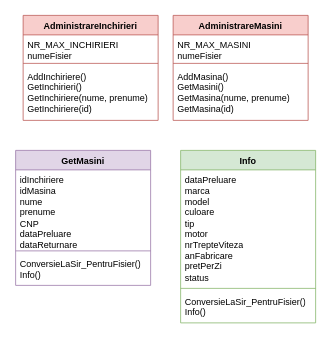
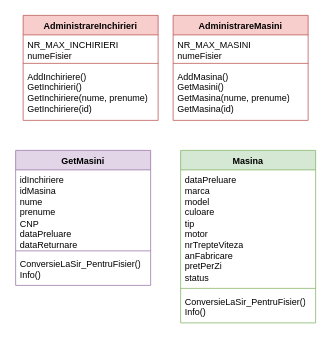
  <mxCell id="0" />
  <mxCell id="1" parent="0" />
  <mxCell id="2" value="GetMasini" style="swimlane;fontStyle=1;align=center;verticalAlign=top;childLayout=stackLayout;horizontal=1;startSize=26;horizontalStack=0;resizeParent=1;resizeParentMax=0;resizeLast=0;collapsible=1;marginBottom=0;whiteSpace=wrap;html=1;fillColor=#e1d5e7;strokeColor=#9673a6;" vertex="1" parent="1"><mxGeometry x="20" y="200" width="180" height="180" as="geometry" /></mxCell>
  <mxCell id="3" value="&lt;div&gt;idInchiriere&lt;/div&gt;&lt;div&gt;idMasina&lt;/div&gt;&lt;div&gt;nume&lt;/div&gt;&lt;div&gt;prenume&lt;/div&gt;&lt;div&gt;CNP&lt;/div&gt;&lt;div&gt;dataPreluare&lt;/div&gt;&lt;div&gt;dataReturnare&lt;/div&gt;" style="text;strokeColor=none;fillColor=none;align=left;verticalAlign=top;spacingLeft=4;spacingRight=4;overflow=hidden;rotatable=0;points=[[0,0.5],[1,0.5]];portConstraint=eastwest;whiteSpace=wrap;html=1;" vertex="1" parent="2"><mxGeometry y="26" width="180" height="104" as="geometry" /></mxCell>
  <mxCell id="4" value="" style="line;strokeWidth=1;fillColor=none;align=left;verticalAlign=middle;spacingTop=-1;spacingLeft=3;spacingRight=3;rotatable=0;labelPosition=right;points=[];portConstraint=eastwest;strokeColor=inherit;" vertex="1" parent="2"><mxGeometry y="130" width="180" height="8" as="geometry" /></mxCell>
  <mxCell id="5" value="ConversieLaSir_PentruFisier()&lt;br style=&quot;border-color: var(--border-color);&quot;&gt;Info()" style="text;strokeColor=none;fillColor=none;align=left;verticalAlign=top;spacingLeft=4;spacingRight=4;overflow=hidden;rotatable=0;points=[[0,0.5],[1,0.5]];portConstraint=eastwest;whiteSpace=wrap;html=1;" vertex="1" parent="2"><mxGeometry y="138" width="180" height="42" as="geometry" /></mxCell>
- <mxCell id="6" value="Info&lt;br&gt;" style="swimlane;fontStyle=1;align=center;verticalAlign=top;childLayout=stackLayout;horizontal=1;startSize=26;horizontalStack=0;resizeParent=1;resizeParentMax=0;resizeLast=0;collapsible=1;marginBottom=0;whiteSpace=wrap;html=1;fillColor=#d5e8d4;strokeColor=#82b366;" vertex="1" parent="1"><mxGeometry x="240" y="200" width="180" height="230" as="geometry" /></mxCell>
+ <mxCell id="6" value="Masina&lt;br&gt;" style="swimlane;fontStyle=1;align=center;verticalAlign=top;childLayout=stackLayout;horizontal=1;startSize=26;horizontalStack=0;resizeParent=1;resizeParentMax=0;resizeLast=0;collapsible=1;marginBottom=0;whiteSpace=wrap;html=1;fillColor=#d5e8d4;strokeColor=#82b366;" vertex="1" parent="1"><mxGeometry x="240" y="200" width="180" height="230" as="geometry" /></mxCell>
  <mxCell id="7" value="&lt;div&gt;dataPreluare&lt;/div&gt;&lt;div&gt;marca&lt;/div&gt;&lt;div&gt;model&lt;/div&gt;&lt;div&gt;culoare&lt;/div&gt;&lt;div&gt;tip&lt;/div&gt;&lt;div&gt;motor&lt;/div&gt;&lt;div&gt;nrTrepteViteza&lt;/div&gt;&lt;div&gt;anFabricare&lt;/div&gt;&lt;div&gt;pretPerZi&lt;/div&gt;&lt;div&gt;status&lt;/div&gt;" style="text;strokeColor=none;fillColor=none;align=left;verticalAlign=top;spacingLeft=4;spacingRight=4;overflow=hidden;rotatable=0;points=[[0,0.5],[1,0.5]];portConstraint=eastwest;whiteSpace=wrap;html=1;" vertex="1" parent="6"><mxGeometry y="26" width="180" height="154" as="geometry" /></mxCell>
  <mxCell id="8" value="" style="line;strokeWidth=1;fillColor=none;align=left;verticalAlign=middle;spacingTop=-1;spacingLeft=3;spacingRight=3;rotatable=0;labelPosition=right;points=[];portConstraint=eastwest;strokeColor=inherit;" vertex="1" parent="6"><mxGeometry y="180" width="180" height="8" as="geometry" /></mxCell>
  <mxCell id="9" value="ConversieLaSir_PentruFisier()&lt;br&gt;Info()" style="text;strokeColor=none;fillColor=none;align=left;verticalAlign=top;spacingLeft=4;spacingRight=4;overflow=hidden;rotatable=0;points=[[0,0.5],[1,0.5]];portConstraint=eastwest;whiteSpace=wrap;html=1;" vertex="1" parent="6"><mxGeometry y="188" width="180" height="42" as="geometry" /></mxCell>
  <mxCell id="10" value="AdministrareMasini" style="swimlane;fontStyle=1;align=center;verticalAlign=top;childLayout=stackLayout;horizontal=1;startSize=26;horizontalStack=0;resizeParent=1;resizeParentMax=0;resizeLast=0;collapsible=1;marginBottom=0;whiteSpace=wrap;html=1;fillColor=#f8cecc;strokeColor=#b85450;" vertex="1" parent="1"><mxGeometry x="230" y="20" width="180" height="140" as="geometry" /></mxCell>
  <mxCell id="11" value="&lt;div&gt;NR_MAX_MASINI&lt;span style=&quot;color: rgb(228, 232, 236); font-family: ui-monospace, SFMono-Regular, &amp;quot;SF Mono&amp;quot;, Menlo, Consolas, &amp;quot;Liberation Mono&amp;quot;, monospace; background-color: rgb(13, 17, 23);&quot;&gt; &lt;/span&gt;&lt;br&gt;&lt;/div&gt;&lt;div&gt;numeFisier&lt;/div&gt;" style="text;strokeColor=none;fillColor=none;align=left;verticalAlign=top;spacingLeft=4;spacingRight=4;overflow=hidden;rotatable=0;points=[[0,0.5],[1,0.5]];portConstraint=eastwest;whiteSpace=wrap;html=1;" vertex="1" parent="10"><mxGeometry y="26" width="180" height="34" as="geometry" /></mxCell>
  <mxCell id="12" value="" style="line;strokeWidth=1;fillColor=none;align=left;verticalAlign=middle;spacingTop=-1;spacingLeft=3;spacingRight=3;rotatable=0;labelPosition=right;points=[];portConstraint=eastwest;strokeColor=inherit;" vertex="1" parent="10"><mxGeometry y="60" width="180" height="8" as="geometry" /></mxCell>
  <mxCell id="13" value="&lt;div&gt;AddMasina()&lt;/div&gt;&lt;div&gt;GetMasini()&lt;/div&gt;&lt;div&gt;GetMasina(nume, prenume)&lt;/div&gt;GetMasina&lt;span style=&quot;background-color: initial;&quot;&gt;(id)&lt;/span&gt;" style="text;strokeColor=none;fillColor=none;align=left;verticalAlign=top;spacingLeft=4;spacingRight=4;overflow=hidden;rotatable=0;points=[[0,0.5],[1,0.5]];portConstraint=eastwest;whiteSpace=wrap;html=1;" vertex="1" parent="10"><mxGeometry y="68" width="180" height="72" as="geometry" /></mxCell>
  <mxCell id="14" value="AdministrareInchirieri" style="swimlane;fontStyle=1;align=center;verticalAlign=top;childLayout=stackLayout;horizontal=1;startSize=26;horizontalStack=0;resizeParent=1;resizeParentMax=0;resizeLast=0;collapsible=1;marginBottom=0;whiteSpace=wrap;html=1;labelBackgroundColor=none;labelBorderColor=none;fillColor=#f8cecc;strokeColor=#b85450;" vertex="1" parent="1"><mxGeometry x="30" y="20" width="180" height="140" as="geometry" /></mxCell>
  <mxCell id="15" value="&lt;div&gt;NR_MAX_INCHIRIERI&lt;/div&gt;&lt;div&gt;numeFisier&lt;/div&gt;" style="text;strokeColor=none;fillColor=none;align=left;verticalAlign=top;spacingLeft=4;spacingRight=4;overflow=hidden;rotatable=0;points=[[0,0.5],[1,0.5]];portConstraint=eastwest;whiteSpace=wrap;html=1;" vertex="1" parent="14"><mxGeometry y="26" width="180" height="34" as="geometry" /></mxCell>
  <mxCell id="16" value="" style="line;strokeWidth=1;fillColor=none;align=left;verticalAlign=middle;spacingTop=-1;spacingLeft=3;spacingRight=3;rotatable=0;labelPosition=right;points=[];portConstraint=eastwest;strokeColor=inherit;" vertex="1" parent="14"><mxGeometry y="60" width="180" height="8" as="geometry" /></mxCell>
  <mxCell id="17" value="&lt;div&gt;AddInchiriere()&lt;/div&gt;&lt;div&gt;GetInchirieri()&lt;/div&gt;&lt;div&gt;GetInchiriere(nume, prenume)&lt;/div&gt;&lt;div&gt;GetInchiriere(id)&lt;/div&gt;" style="text;strokeColor=none;fillColor=none;align=left;verticalAlign=top;spacingLeft=4;spacingRight=4;overflow=hidden;rotatable=0;points=[[0,0.5],[1,0.5]];portConstraint=eastwest;whiteSpace=wrap;html=1;" vertex="1" parent="14"><mxGeometry y="68" width="180" height="72" as="geometry" /></mxCell>
